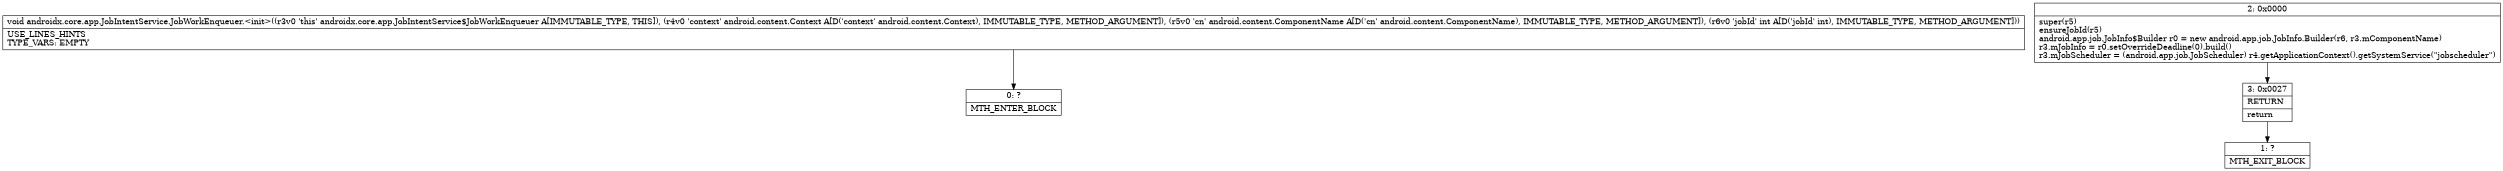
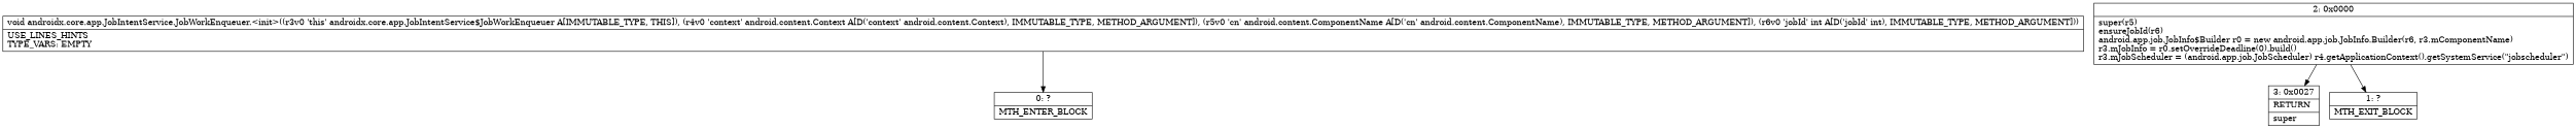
  digraph {
    node [shape=record]
    n1 [label="{0\:\ ?|MTH_ENTER_BLOCK\l}"]
-   n2 [label="{2\:\ 0x0000|super(r5)\lensureJobId(r5)\landroid.app.job.JobInfo$Builder r0 = new android.app.job.JobInfo.Builder(r6, r3.mComponentName)\lr3.mJobInfo = r0.setOverrideDeadline(0).build()\lr3.mJobScheduler = (android.app.job.JobScheduler) r4.getApplicationContext().getSystemService(\"jobscheduler\")\l}"]
-   n3 [label="{3\:\ 0x0027|RETURN\l|return\l}"]
+   n2 [label="{2\:\ 0x0000|super(r5)\lensureJobId(r6)\landroid.app.job.JobInfo$Builder r0 = new android.app.job.JobInfo.Builder(r6, r3.mComponentName)\lr3.mJobInfo = r0.setOverrideDeadline(0).build()\lr3.mJobScheduler = (android.app.job.JobScheduler) r4.getApplicationContext().getSystemService(\"jobscheduler\")\l}"]
+   n3 [label="{3\:\ 0x0027|RETURN\l|super\l}"]
    n4 [label="{1\:\ ?|MTH_EXIT_BLOCK\l}"]
    n5 [label="{void androidx.core.app.JobIntentService.JobWorkEnqueuer.\<init\>((r3v0 'this' androidx.core.app.JobIntentService$JobWorkEnqueuer A[IMMUTABLE_TYPE, THIS]), (r4v0 'context' android.content.Context A[D('context' android.content.Context), IMMUTABLE_TYPE, METHOD_ARGUMENT]), (r5v0 'cn' android.content.ComponentName A[D('cn' android.content.ComponentName), IMMUTABLE_TYPE, METHOD_ARGUMENT]), (r6v0 'jobId' int A[D('jobId' int), IMMUTABLE_TYPE, METHOD_ARGUMENT]))  | USE_LINES_HINTS\lTYPE_VARS: EMPTY\l}"]
    n2 -> n3
-   n3 -> n4
+   n2 -> n4
    n5 -> n1
  }
